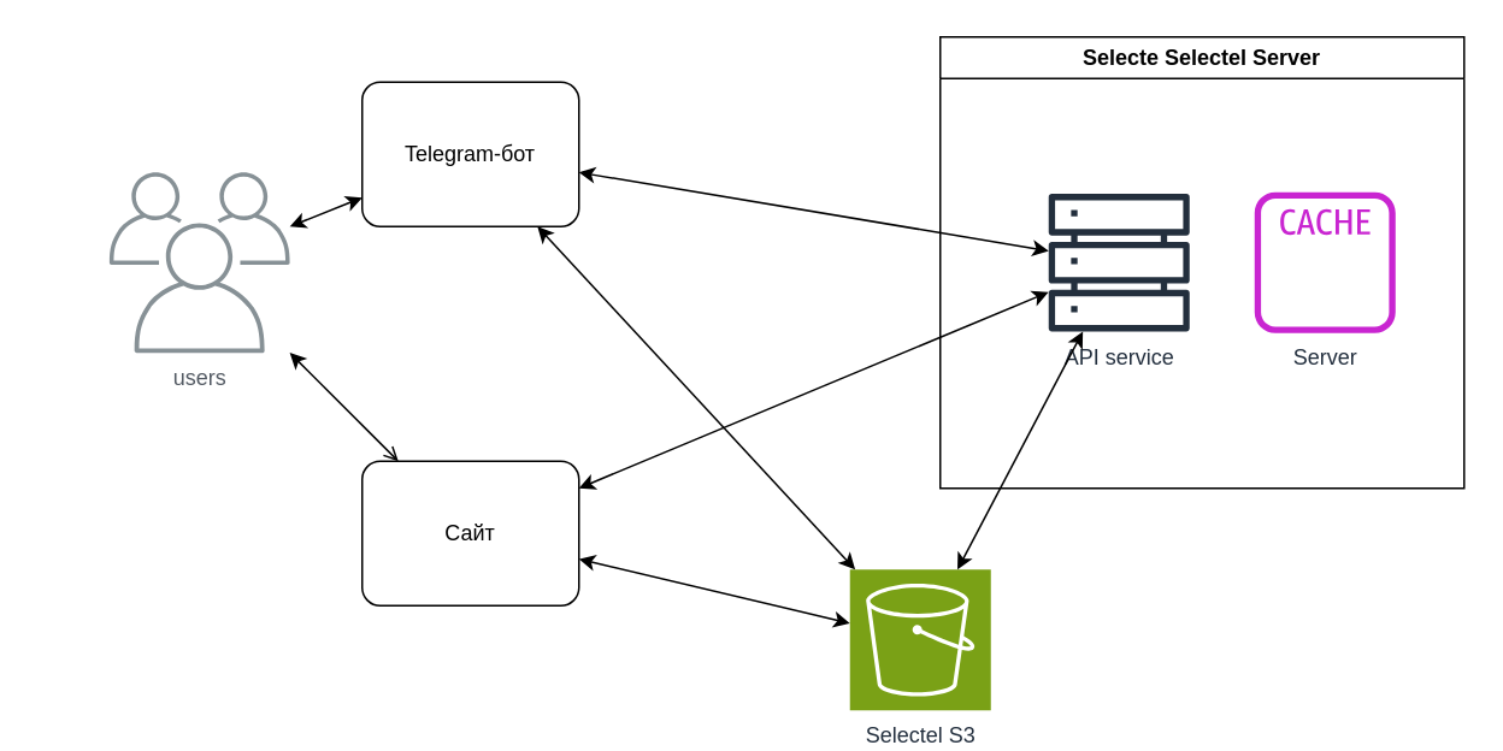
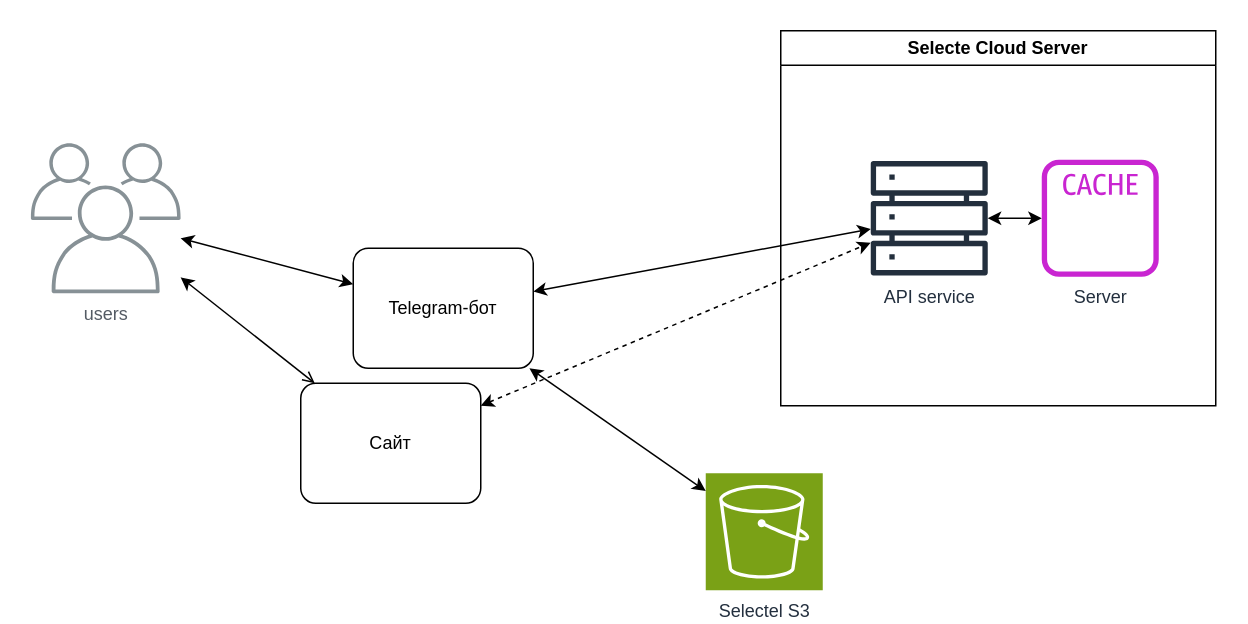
  <mxCell id="0" />
  <mxCell id="1" parent="0" />
  <mxCell id="2" style="rounded=0;orthogonalLoop=1;jettySize=auto;html=1;startArrow=classic;startFill=1;" edge="1" parent="1" source="8" target="14"><mxGeometry relative="1" as="geometry"><mxPoint x="120" y="119.444" as="sourcePoint" /></mxGeometry></mxCell>
- <mxCell id="3" value="" style="rounded=0;orthogonalLoop=1;jettySize=auto;html=1;startArrow=classic;startFill=1;" edge="1" parent="1" source="4" target="7"><mxGeometry relative="1" as="geometry"><mxPoint x="560" y="142.364" as="sourcePoint" /><mxPoint x="700" y="203.72" as="targetPoint" /></mxGeometry></mxCell>
  <mxCell id="4" value="Сайт" style="points=[[0.25,0,0],[0.5,0,0],[0.75,0,0],[1,0.25,0],[1,0.5,0],[1,0.75,0],[0.75,1,0],[0.5,1,0],[0.25,1,0],[0,0.75,0],[0,0.5,0],[0,0.25,0]];shape=mxgraph.bpmn.task;whiteSpace=wrap;rectStyle=rounded;size=10;html=1;container=1;expand=0;collapsible=0;taskMarker=abstract;" vertex="1" parent="1"><mxGeometry x="200" y="255" width="120" height="80" as="geometry" /></mxCell>
- <mxCell id="5" value="&lt;div&gt;&lt;br&gt;&lt;/div&gt;" style="rounded=0;orthogonalLoop=1;jettySize=auto;html=1;startArrow=classic;startFill=1;" edge="1" parent="1" source="4" target="11"><mxGeometry relative="1" as="geometry"><mxPoint x="330" y="75" as="sourcePoint" /><mxPoint x="440" y="138" as="targetPoint" /></mxGeometry></mxCell>
+ <mxCell id="5" value="&lt;div&gt;&lt;br&gt;&lt;/div&gt;" style="rounded=0;orthogonalLoop=1;jettySize=auto;html=1;startArrow=classic;startFill=1;dashed=1;" edge="1" parent="1" source="4" target="11"><mxGeometry relative="1" as="geometry"><mxPoint x="330" y="75" as="sourcePoint" /><mxPoint x="440" y="138" as="targetPoint" /></mxGeometry></mxCell>
  <mxCell id="6" value="&lt;div&gt;&lt;br&gt;&lt;/div&gt;" style="rounded=0;orthogonalLoop=1;jettySize=auto;html=1;startArrow=classic;startFill=1;endArrow=open;" edge="1" parent="1" source="8" target="4"><mxGeometry relative="1" as="geometry"><mxPoint x="120" y="149.737" as="sourcePoint" /><mxPoint x="460" y="110" as="targetPoint" /></mxGeometry></mxCell>
  <mxCell id="7" value="Selectel S3" style="sketch=0;points=[[0,0,0],[0.25,0,0],[0.5,0,0],[0.75,0,0],[1,0,0],[0,1,0],[0.25,1,0],[0.5,1,0],[0.75,1,0],[1,1,0],[0,0.25,0],[0,0.5,0],[0,0.75,0],[1,0.25,0],[1,0.5,0],[1,0.75,0]];outlineConnect=0;fontColor=#232F3E;fillColor=#7AA116;strokeColor=#ffffff;dashed=0;verticalLabelPosition=bottom;verticalAlign=top;align=center;html=1;fontSize=12;fontStyle=0;aspect=fixed;shape=mxgraph.aws4.resourceIcon;resIcon=mxgraph.aws4.s3;" vertex="1" parent="1"><mxGeometry x="470" y="315" width="78" height="78" as="geometry" /></mxCell>
- <mxCell id="8" value="users" style="sketch=0;outlineConnect=0;gradientColor=none;fontColor=#545B64;strokeColor=none;fillColor=#879196;dashed=0;verticalLabelPosition=bottom;verticalAlign=top;align=center;html=1;fontSize=12;fontStyle=0;aspect=fixed;shape=mxgraph.aws4.illustration_users;pointerEvents=1" vertex="1" parent="1"><mxGeometry x="60" y="95" width="100" height="100" as="geometry" /></mxCell>
+ <mxCell id="8" value="users" style="sketch=0;outlineConnect=0;gradientColor=none;fontColor=#545B64;strokeColor=none;fillColor=#879196;dashed=0;verticalLabelPosition=bottom;verticalAlign=top;align=center;html=1;fontSize=12;fontStyle=0;aspect=fixed;shape=mxgraph.aws4.illustration_users;pointerEvents=1" vertex="1" parent="1"><mxGeometry x="20" y="95" width="100" height="100" as="geometry" /></mxCell>
  <mxCell id="9" value="" style="rounded=0;orthogonalLoop=1;jettySize=auto;html=1;startArrow=classic;startFill=1;" edge="1" parent="1" source="14" target="7"><mxGeometry relative="1" as="geometry"><mxPoint x="340" y="215" as="sourcePoint" /><mxPoint x="700" y="216" as="targetPoint" /></mxGeometry></mxCell>
- <mxCell id="10" value="Selecte Selectel Server" style="swimlane;whiteSpace=wrap;html=1;" vertex="1" parent="1"><mxGeometry x="520" y="20" width="290" height="250" as="geometry" /></mxCell>
+ <mxCell id="10" value="Selecte Cloud Server" style="swimlane;whiteSpace=wrap;html=1;" vertex="1" parent="1"><mxGeometry x="520" y="20" width="290" height="250" as="geometry" /></mxCell>
  <mxCell id="11" value="API service" style="sketch=0;outlineConnect=0;fontColor=#232F3E;gradientColor=none;fillColor=#232F3D;strokeColor=none;dashed=0;verticalLabelPosition=bottom;verticalAlign=top;align=center;html=1;fontSize=12;fontStyle=0;aspect=fixed;pointerEvents=1;shape=mxgraph.aws4.servers;" vertex="1" parent="10"><mxGeometry x="60" y="86" width="78" height="78" as="geometry" /></mxCell>
  <mxCell id="12" value="Server" style="sketch=0;outlineConnect=0;fontColor=#232F3E;gradientColor=none;fillColor=#C925D1;strokeColor=none;dashed=0;verticalLabelPosition=bottom;verticalAlign=top;align=center;html=1;fontSize=12;fontStyle=0;aspect=fixed;pointerEvents=1;shape=mxgraph.aws4.cache_node;" vertex="1" parent="10"><mxGeometry x="174" y="86" width="78" height="78" as="geometry" /></mxCell>
- <mxCell id="13" value="" style="rounded=0;orthogonalLoop=1;jettySize=auto;html=1;startArrow=classic;startFill=1;" edge="1" parent="10" source="11" target="7"><mxGeometry x="-0.002" relative="1" as="geometry"><mxPoint x="-192" y="5" as="sourcePoint" /><mxPoint x="-20" y="-57" as="targetPoint" /><mxPoint as="offset" /></mxGeometry></mxCell>
- <mxCell id="14" value="Telegram-бот" style="points=[[0.25,0,0],[0.5,0,0],[0.75,0,0],[1,0.25,0],[1,0.5,0],[1,0.75,0],[0.75,1,0],[0.5,1,0],[0.25,1,0],[0,0.75,0],[0,0.5,0],[0,0.25,0]];shape=mxgraph.bpmn.task;whiteSpace=wrap;rectStyle=rounded;size=10;html=1;container=1;expand=0;collapsible=0;taskMarker=abstract;" vertex="1" parent="1"><mxGeometry x="200" y="45" width="120" height="80" as="geometry" /></mxCell>
+ <mxCell id="13" value="" style="rounded=0;orthogonalLoop=1;jettySize=auto;html=1;startArrow=classic;startFill=1;" edge="1" parent="10" source="11" target="12"><mxGeometry x="-0.002" relative="1" as="geometry"><mxPoint x="-192" y="5" as="sourcePoint" /><mxPoint x="-20" y="-57" as="targetPoint" /><mxPoint as="offset" /></mxGeometry></mxCell>
+ <mxCell id="14" value="Telegram-бот" style="points=[[0.25,0,0],[0.5,0,0],[0.75,0,0],[1,0.25,0],[1,0.5,0],[1,0.75,0],[0.75,1,0],[0.5,1,0],[0.25,1,0],[0,0.75,0],[0,0.5,0],[0,0.25,0]];shape=mxgraph.bpmn.task;whiteSpace=wrap;rectStyle=rounded;size=10;html=1;container=1;expand=0;collapsible=0;taskMarker=abstract;" vertex="1" parent="1"><mxGeometry x="235" y="165" width="120" height="80" as="geometry" /></mxCell>
  <mxCell id="15" style="rounded=0;orthogonalLoop=1;jettySize=auto;html=1;startArrow=classic;startFill=1;" edge="1" parent="1" source="14" target="11"><mxGeometry relative="1" as="geometry"><mxPoint x="179" y="265" as="sourcePoint" /><mxPoint x="440" y="102.5" as="targetPoint" /></mxGeometry></mxCell>
